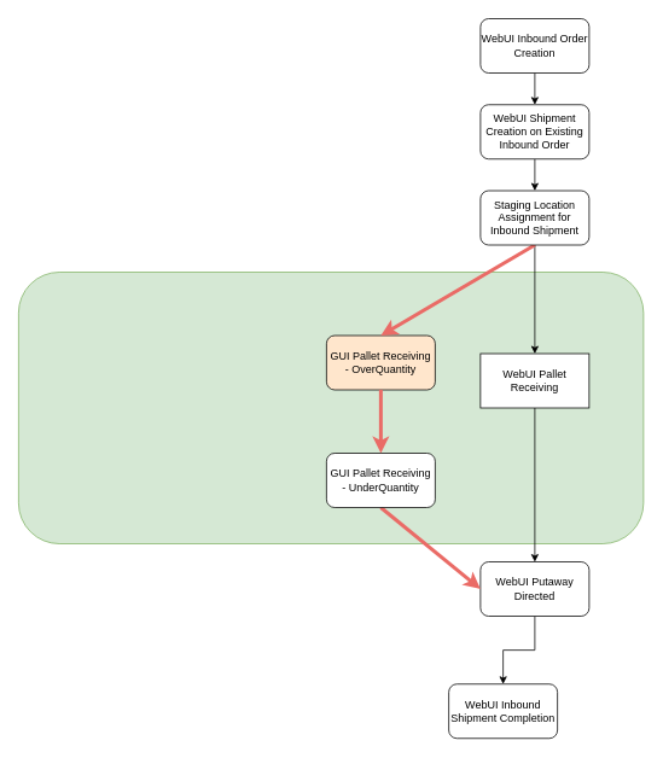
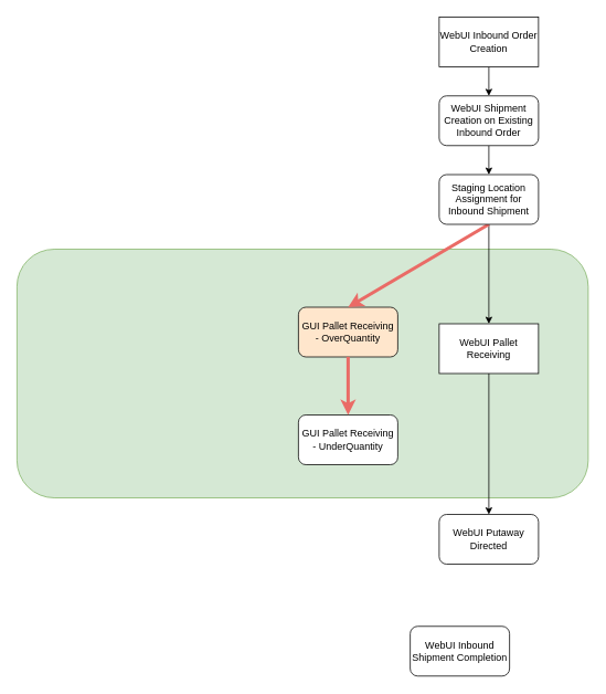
  <mxCell id="0" />
  <mxCell id="1" parent="0" />
  <mxCell id="2" value="" style="rounded=1;whiteSpace=wrap;html=1;fillColor=#d5e8d4;strokeColor=#82b366;" vertex="1" parent="1"><mxGeometry x="20" y="300" width="690" height="300" as="geometry" /></mxCell>
  <mxCell id="3" style="edgeStyle=orthogonalEdgeStyle;rounded=0;orthogonalLoop=1;jettySize=auto;html=1;exitX=0.5;exitY=1;exitDx=0;exitDy=0;entryX=0.5;entryY=0;entryDx=0;entryDy=0;" parent="1" source="4" target="14" edge="1"><mxGeometry relative="1" as="geometry" /></mxCell>
  <mxCell id="4" value="WebUI Shipment Creation on Existing Inbound Order" style="rounded=1;whiteSpace=wrap;html=1;" parent="1" vertex="1"><mxGeometry x="530" y="115" width="120" height="60" as="geometry" /></mxCell>
  <mxCell id="5" style="edgeStyle=orthogonalEdgeStyle;rounded=0;orthogonalLoop=1;jettySize=auto;html=1;exitX=0.5;exitY=1;exitDx=0;exitDy=0;entryX=0.5;entryY=0;entryDx=0;entryDy=0;" parent="1" source="6" target="4" edge="1"><mxGeometry relative="1" as="geometry" /></mxCell>
- <mxCell id="6" value="WebUI Inbound Order Creation" style="rounded=1;whiteSpace=wrap;html=1;" parent="1" vertex="1"><mxGeometry x="530" y="20" width="120" height="60" as="geometry" /></mxCell>
- <mxCell id="7" style="edgeStyle=orthogonalEdgeStyle;rounded=0;orthogonalLoop=1;jettySize=auto;html=1;exitX=0.5;exitY=1;exitDx=0;exitDy=0;entryX=0.5;entryY=0;entryDx=0;entryDy=0;" parent="1" source="8" target="17" edge="1"><mxGeometry relative="1" as="geometry" /></mxCell>
+ <mxCell id="6" value="WebUI Inbound Order Creation" style="whiteSpace=wrap;html=1;rounded=0;" parent="1" vertex="1"><mxGeometry x="530" y="20" width="120" height="60" as="geometry" /></mxCell>
  <mxCell id="8" value="WebUI Putaway Directed" style="rounded=1;whiteSpace=wrap;html=1;" parent="1" vertex="1"><mxGeometry x="530" y="620" width="120" height="60" as="geometry" /></mxCell>
  <mxCell id="9" value="GUI Pallet Receiving - OverQuantity" style="rounded=1;whiteSpace=wrap;html=1;fillColor=#ffe6cc;" parent="1" vertex="1"><mxGeometry x="360" y="370" width="120" height="60" as="geometry" /></mxCell>
- <mxCell id="10" value="" style="rounded=0;orthogonalLoop=1;jettySize=auto;html=1;exitX=0.5;exitY=1;exitDx=0;exitDy=0;entryX=0;entryY=0.5;entryDx=0;entryDy=0;strokeColor=#EA6B66;strokeWidth=4;" parent="1" source="11" target="8" edge="1"><mxGeometry relative="1" as="geometry" /></mxCell>
  <mxCell id="11" value="GUI Pallet Receiving - UnderQuantity" style="rounded=1;whiteSpace=wrap;html=1;" parent="1" vertex="1"><mxGeometry x="360" y="500" width="120" height="60" as="geometry" /></mxCell>
  <mxCell id="12" style="edgeStyle=orthogonalEdgeStyle;rounded=0;orthogonalLoop=1;jettySize=auto;html=1;exitX=0.5;exitY=1;exitDx=0;exitDy=0;" parent="1" source="14" target="16" edge="1"><mxGeometry relative="1" as="geometry" /></mxCell>
  <mxCell id="13" style="rounded=0;orthogonalLoop=1;jettySize=auto;html=1;exitX=0.5;exitY=1;exitDx=0;exitDy=0;strokeColor=#EA6B66;strokeWidth=4;entryX=0.5;entryY=0;entryDx=0;entryDy=0;" parent="1" source="14" target="9" edge="1"><mxGeometry relative="1" as="geometry"><mxPoint x="650" y="290" as="sourcePoint" /></mxGeometry></mxCell>
  <mxCell id="14" value="Staging Location Assignment for Inbound Shipment" style="rounded=1;whiteSpace=wrap;html=1;" parent="1" vertex="1"><mxGeometry x="530" y="210" width="120" height="60" as="geometry" /></mxCell>
  <mxCell id="15" style="edgeStyle=orthogonalEdgeStyle;rounded=0;orthogonalLoop=1;jettySize=auto;html=1;exitX=0.5;exitY=1;exitDx=0;exitDy=0;" parent="1" source="16" target="8" edge="1"><mxGeometry relative="1" as="geometry" /></mxCell>
  <mxCell id="16" value="WebUI Pallet Receiving" style="whiteSpace=wrap;html=1;rounded=0;" parent="1" vertex="1"><mxGeometry x="530" y="390" width="120" height="60" as="geometry" /></mxCell>
  <mxCell id="17" value="WebUI Inbound Shipment Completion" style="rounded=1;whiteSpace=wrap;html=1;" parent="1" vertex="1"><mxGeometry x="495" y="755" width="120" height="60" as="geometry" /></mxCell>
  <mxCell id="18" value="" style="rounded=0;orthogonalLoop=1;jettySize=auto;html=1;exitX=0.5;exitY=1;exitDx=0;exitDy=0;entryX=0.5;entryY=0;entryDx=0;entryDy=0;strokeColor=#EA6B66;strokeWidth=4;" edge="1" parent="1" source="9" target="11"><mxGeometry relative="1" as="geometry"><mxPoint x="580" y="410" as="sourcePoint" /><mxPoint x="490" y="520" as="targetPoint" /></mxGeometry></mxCell>
